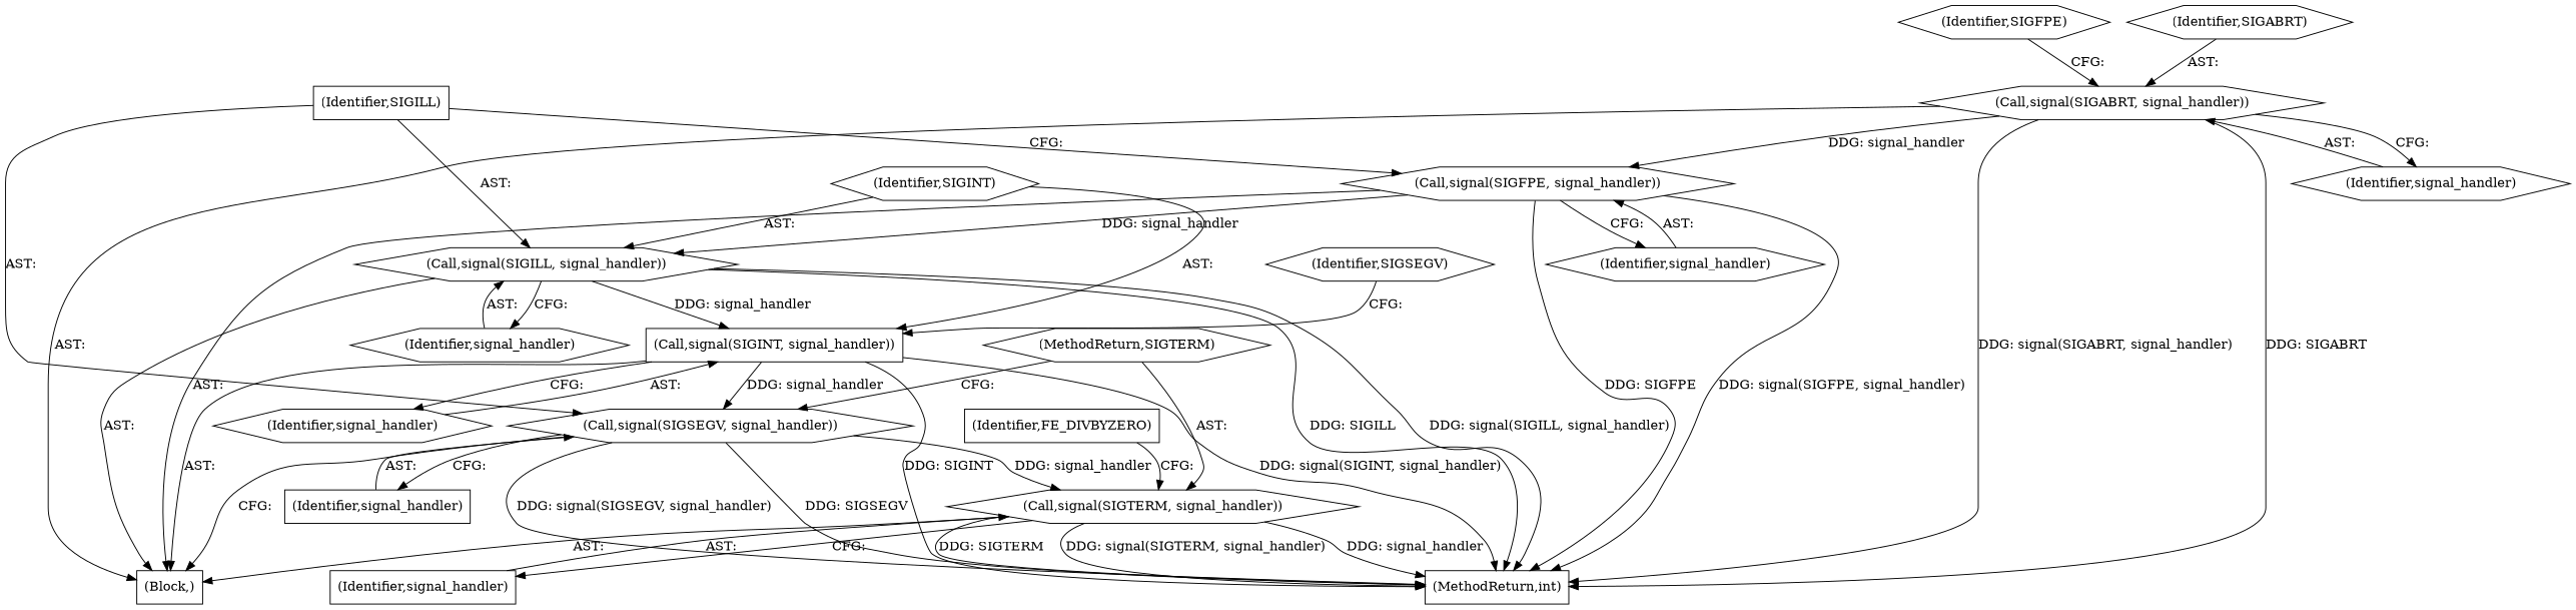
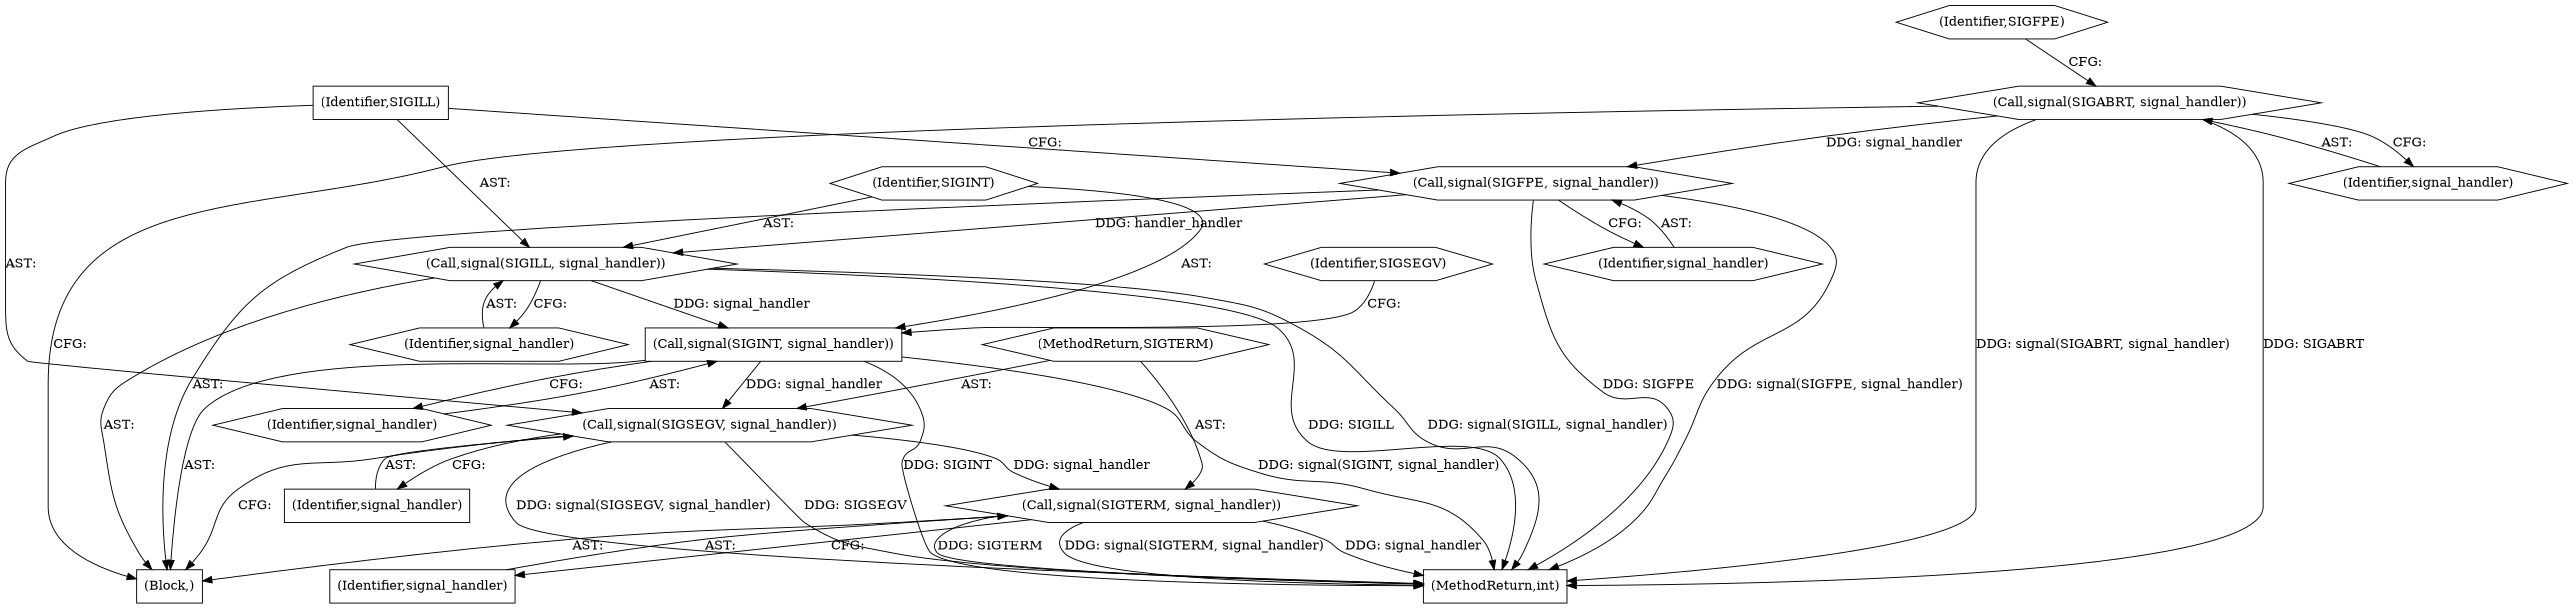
  digraph {
    node [shape=hexagon]
    n1 [label="(Call,signal(SIGABRT, signal_handler))"]
    n2 [label="(Call,signal(SIGFPE, signal_handler))"]
    n3 [label="(Identifier,signal_handler)"]
    n4 [label="(Block,)" shape=box]
    n5 [label="(MethodReturn,int)" shape=box]
    n6 [label="(Call,signal(SIGILL, signal_handler))"]
    n7 [label="(Identifier,signal_handler)"]
    n8 [label="(Call,signal(SIGINT, signal_handler))" shape=box]
    n9 [label="(Identifier,signal_handler)"]
    n10 [label="(Call,signal(SIGSEGV, signal_handler))"]
    n11 [label="(Identifier,signal_handler)"]
    n12 [label="(Call,signal(SIGTERM, signal_handler))"]
    n13 [label="(Identifier,signal_handler)" shape=box]
    n14 [label="(Identifier,signal_handler)" shape=box]
    n15 [label="(Identifier,SIGFPE)"]
    n16 [label="(Identifier,SIGSEGV)"]
-   n17 [label="(Identifier,FE_DIVBYZERO)" shape=box]
    n18 [label="(Identifier,SIGINT)"]
    n19 [label="(Identifier,SIGILL)" shape=box]
    n20 [label="(MethodReturn,SIGTERM)"]
-   n21 [label="(Identifier,SIGABRT)"]
    n1 -> n2 [label="DDG: signal_handler"]
    n1 -> n3 [label="CFG: "]
-   n1 -> n4 [label="AST: "]
+   n1 -> n4 [label="CFG: "]
    n1 -> n5 [label="DDG: signal(SIGABRT, signal_handler)"]
    n1 -> n5 [label="DDG: SIGABRT"]
    n2 -> n4 [label="AST: "]
    n2 -> n5 [label="DDG: SIGFPE"]
    n2 -> n5 [label="DDG: signal(SIGFPE, signal_handler)"]
-   n2 -> n6 [label="DDG: signal_handler"]
+   n2 -> n6 [label="DDG: handler_handler"]
    n2 -> n7 [label="CFG: "]
    n3 -> n1 [label="AST: "]
    n6 -> n4 [label="AST: "]
    n6 -> n5 [label="DDG: SIGILL"]
    n6 -> n5 [label="DDG: signal(SIGILL, signal_handler)"]
    n6 -> n8 [label="DDG: signal_handler"]
    n6 -> n9 [label="CFG: "]
    n7 -> n2 [label="AST: "]
    n8 -> n4 [label="AST: "]
    n8 -> n5 [label="DDG: SIGINT"]
    n8 -> n5 [label="DDG: signal(SIGINT, signal_handler)"]
    n8 -> n10 [label="DDG: signal_handler"]
    n8 -> n11 [label="CFG: "]
    n9 -> n6 [label="AST: "]
    n10 -> n4 [label="CFG: "]
    n10 -> n5 [label="DDG: signal(SIGSEGV, signal_handler)"]
    n10 -> n5 [label="DDG: SIGSEGV"]
    n10 -> n12 [label="DDG: signal_handler"]
    n10 -> n13 [label="CFG: "]
    n11 -> n8 [label="AST: "]
    n12 -> n4 [label="AST: "]
    n12 -> n5 [label="DDG: SIGTERM"]
    n12 -> n5 [label="DDG: signal(SIGTERM, signal_handler)"]
    n12 -> n5 [label="DDG: signal_handler"]
    n12 -> n14 [label="CFG: "]
    n13 -> n10 [label="AST: "]
    n14 -> n12 [label="AST: "]
    n15 -> n1 [label="CFG: "]
    n16 -> n8 [label="CFG: "]
-   n17 -> n12 [label="CFG: "]
    n18 -> n6 [label="AST: "]
    n18 -> n8 [label="AST: "]
    n19 -> n2 [label="CFG: "]
    n19 -> n6 [label="AST: "]
    n19 -> n10 [label="AST: "]
-   n20 -> n10 [label="CFG: "]
+   n20 -> n10 [label="AST: "]
    n20 -> n12 [label="AST: "]
-   n21 -> n1 [label="AST: "]
  }
